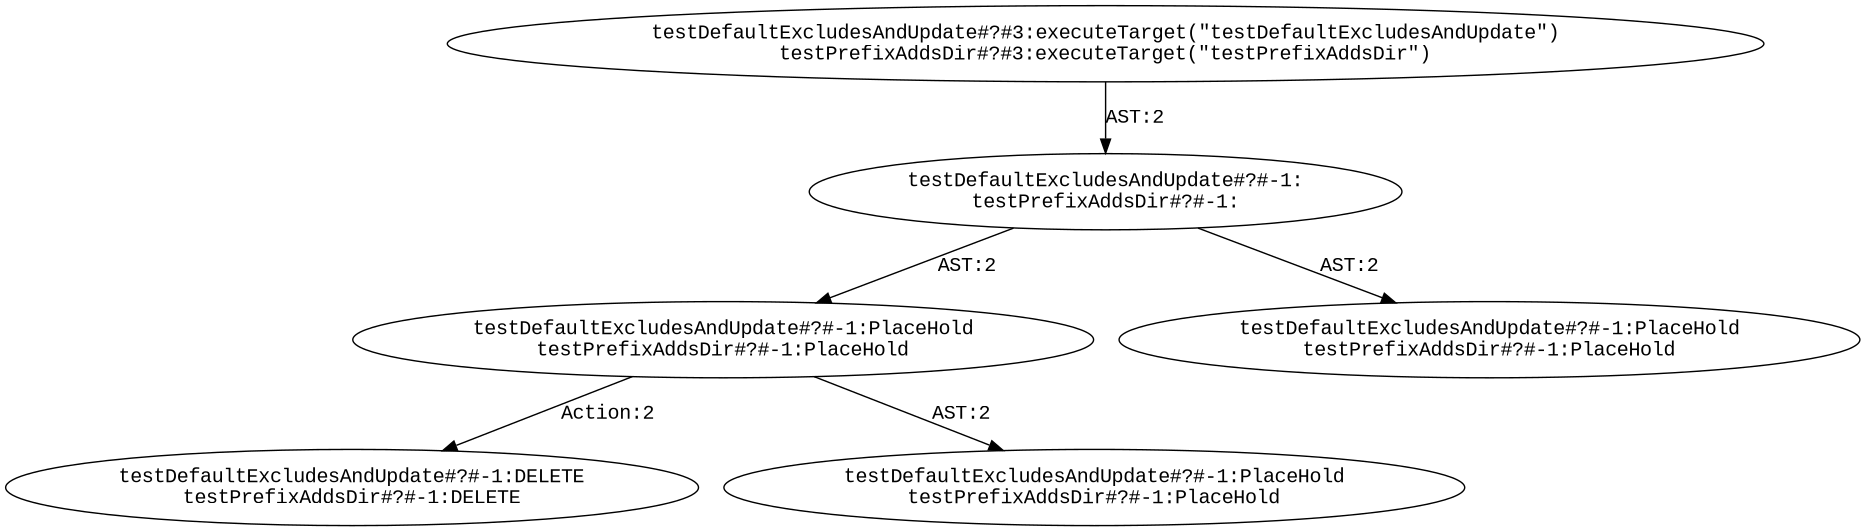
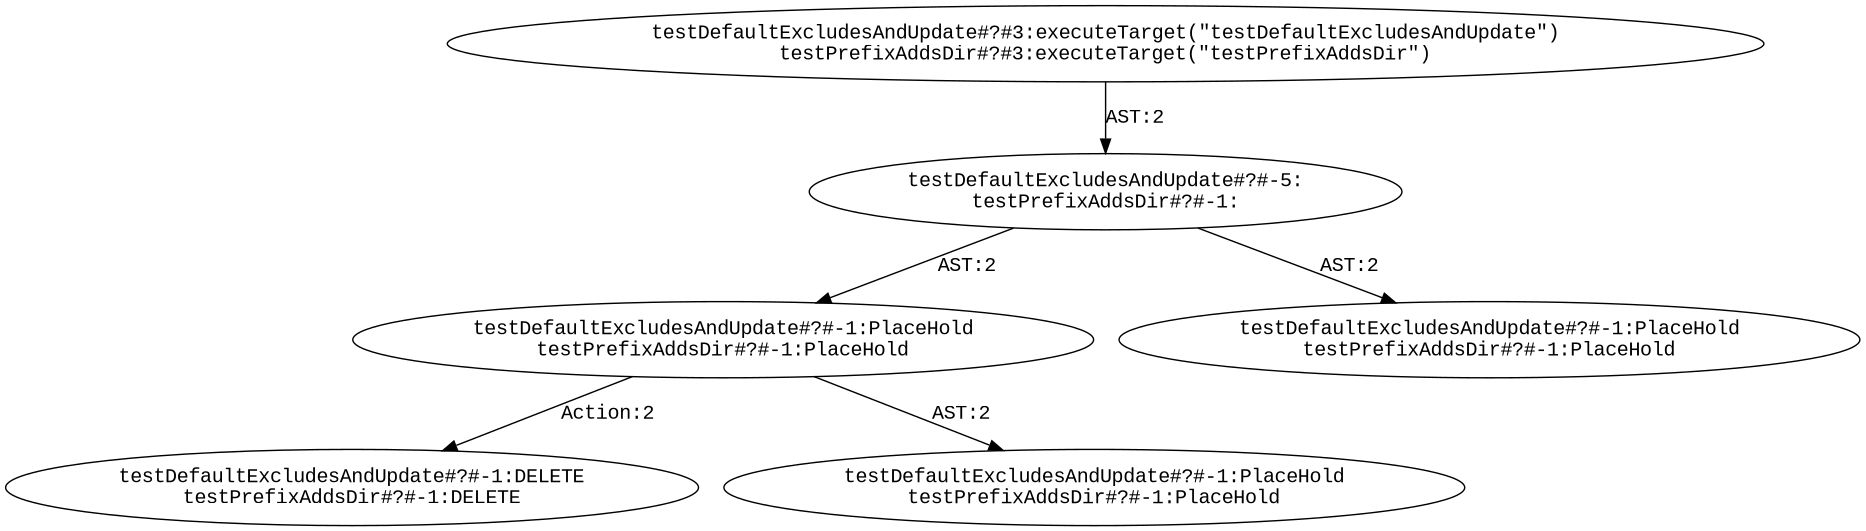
  digraph {
    fontname="Liberation Mono"
    node [shape=ellipse fontname="Liberation Mono"]
    edge [fontname="Liberation Mono"]
    n1 [label="testDefaultExcludesAndUpdate#?#-1:DELETE\ntestPrefixAddsDir#?#-1:DELETE"]
    n2 [label="testDefaultExcludesAndUpdate#?#-1:PlaceHold\ntestPrefixAddsDir#?#-1:PlaceHold"]
    n3 [label="testDefaultExcludesAndUpdate#?#-1:PlaceHold\ntestPrefixAddsDir#?#-1:PlaceHold"]
-   n4 [label="testDefaultExcludesAndUpdate#?#-1:\ntestPrefixAddsDir#?#-1:"]
+   n4 [label="testDefaultExcludesAndUpdate#?#-5:\ntestPrefixAddsDir#?#-1:"]
    n5 [label="testDefaultExcludesAndUpdate#?#-1:PlaceHold\ntestPrefixAddsDir#?#-1:PlaceHold"]
    n6 [label="testDefaultExcludesAndUpdate#?#3:executeTarget(\"testDefaultExcludesAndUpdate\")\ntestPrefixAddsDir#?#3:executeTarget(\"testPrefixAddsDir\")"]
    n2 -> n1 [label="Action:2"]
    n2 -> n3 [label="AST:2"]
    n4 -> n2 [label="AST:2"]
    n4 -> n5 [label="AST:2"]
    n6 -> n4 [label="AST:2"]
  }
